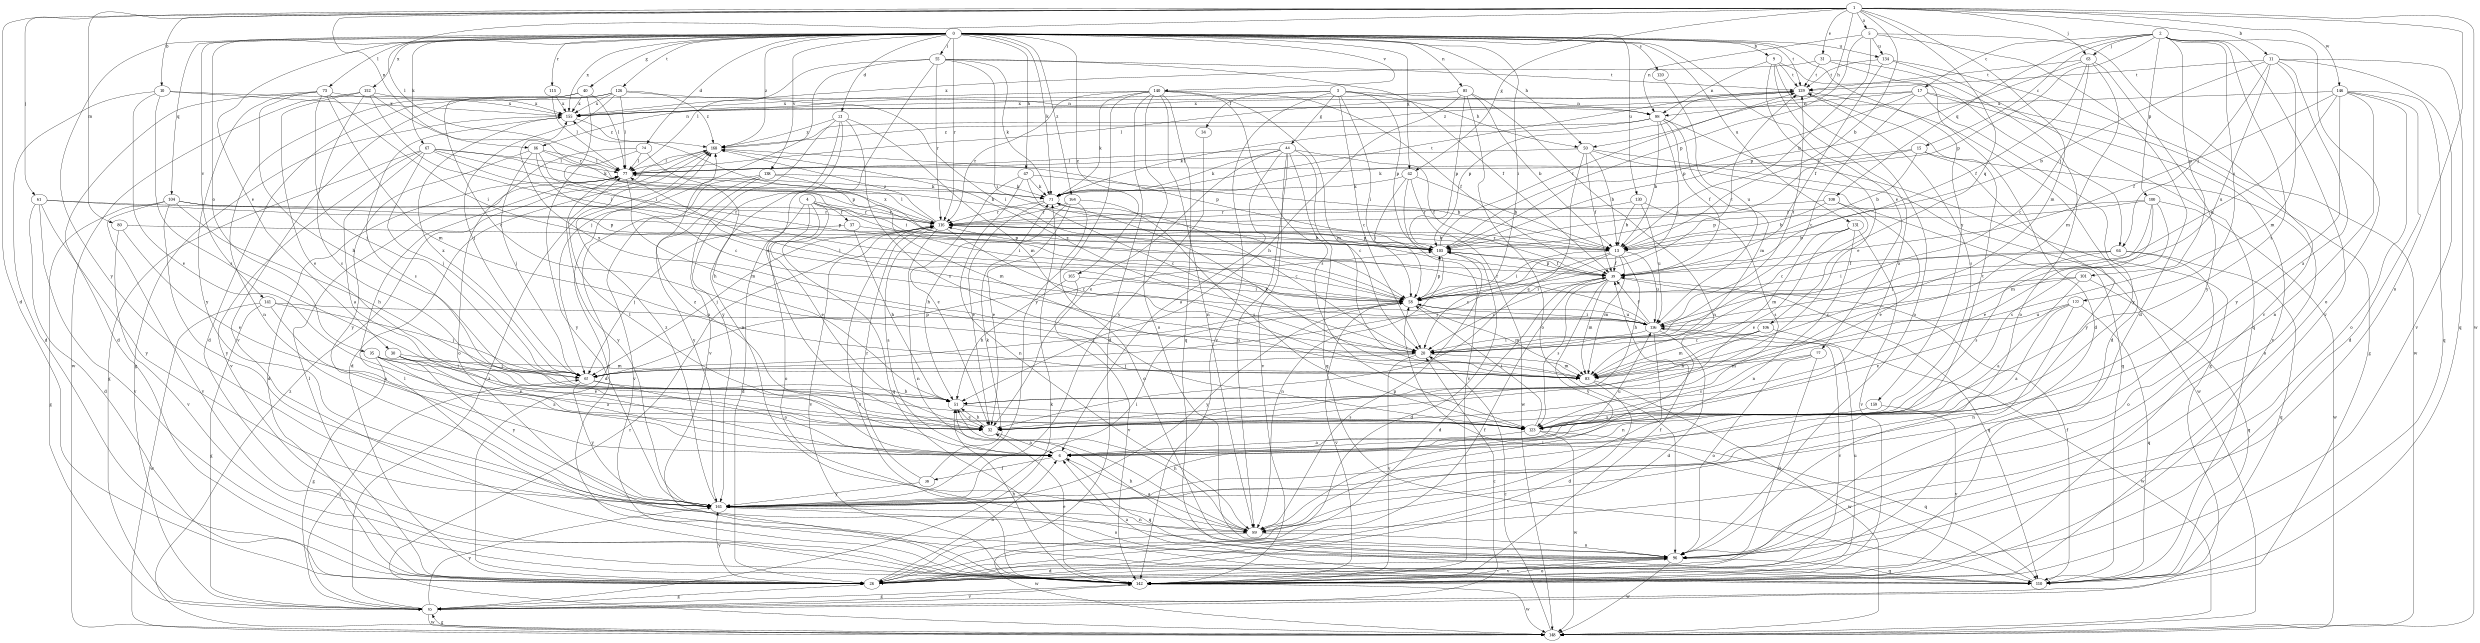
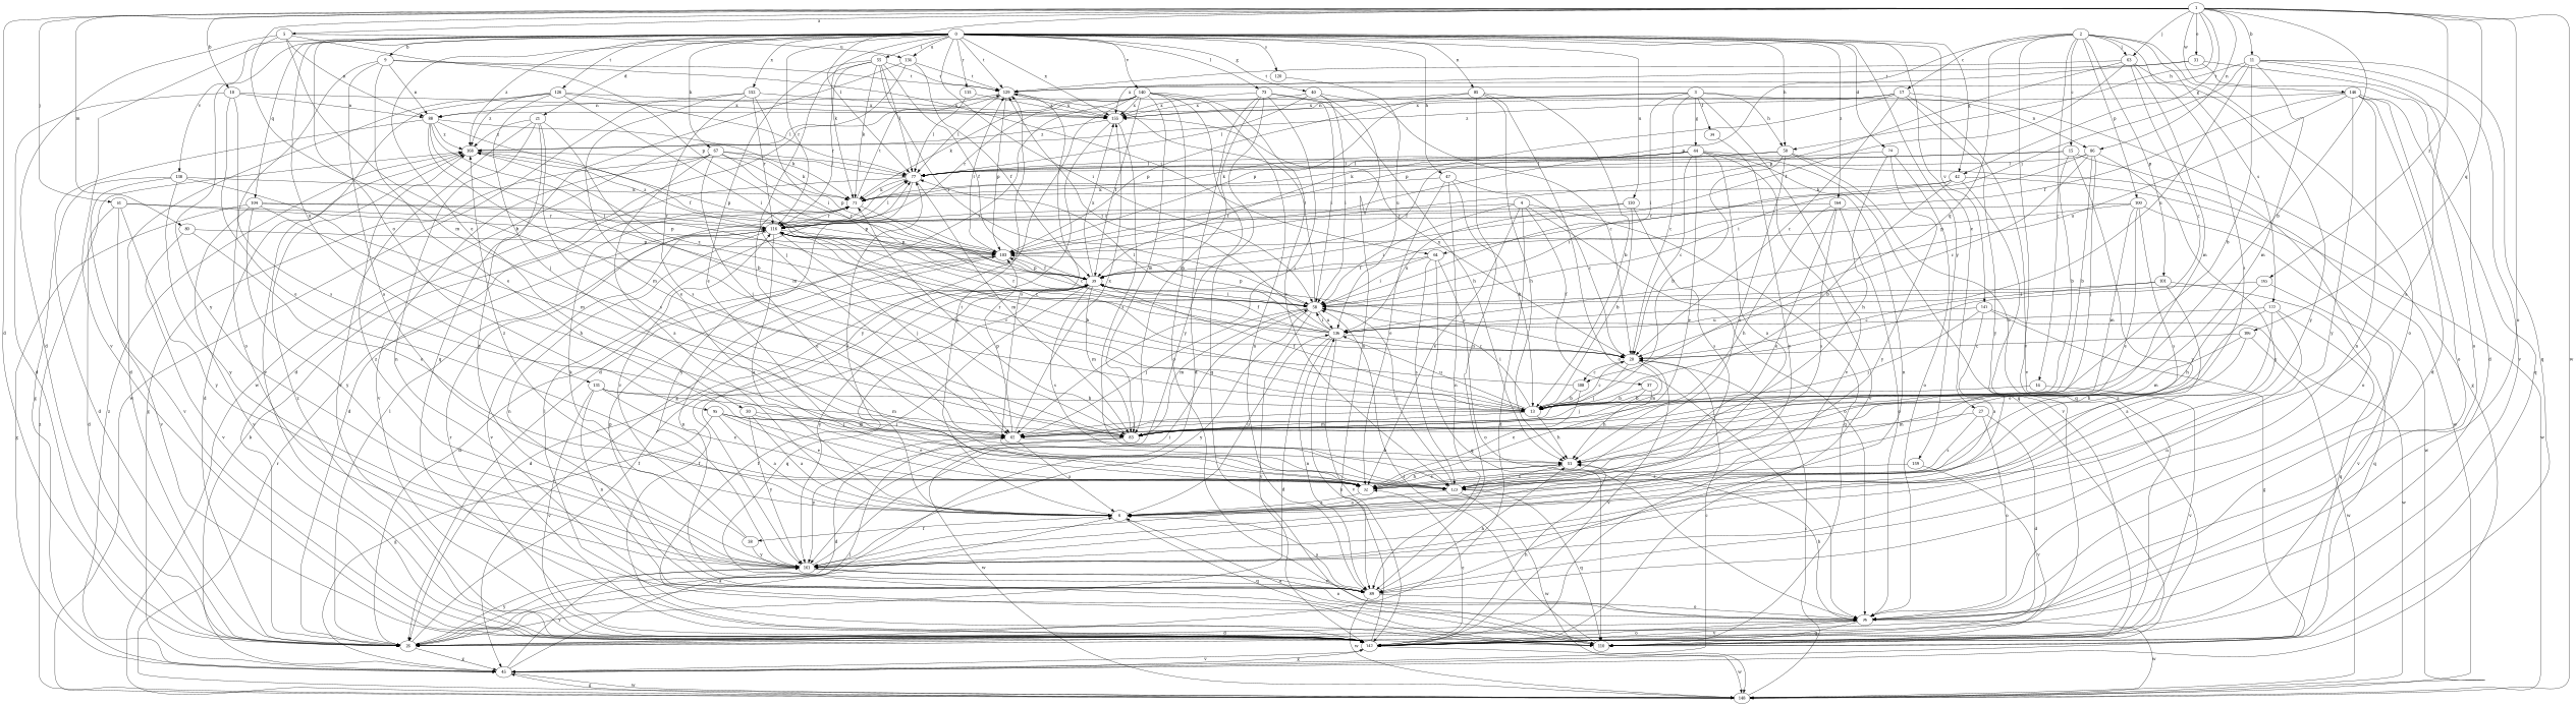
  strict digraph {
    fontname="Noto Serif"
    node [fontname="Noto Serif"]
    edge [fontname="Noto Serif"]
    0
    9
    21
    24
    27
    30
    40
    42
    47
    50
    55
    58
    67
    71
    73
    85
    95
    104
    115
    116
    120
    126
    129
    130
    131
    134
    138
    140
    141
    152
    155
    159
    161
    164
    165
    168
    96
    88
    32
    6
    64
    83
    123
    142
    89
    77
    51
    26
    65
    20
    13
    148
    110
    39
    103
    136
    45
    1
    5
    10
    11
    31
    61
    63
    80
    86
    106
    146
    2
+   14
    15
    17
    100
    101
    108
    122
    3
    34
    44
    4
    37
    38
    0 -> 9 [label=b]
    0 -> 21 [label=d]
    0 -> 24 [label=d]
    0 -> 27 [label=e]
    0 -> 30 [label=e]
    0 -> 40 [label=g]
    0 -> 42 [label=g]
    0 -> 47 [label=h]
    0 -> 50 [label=h]
    0 -> 55 [label=i]
    0 -> 58 [label=i]
    0 -> 67 [label=k]
    0 -> 71 [label=k]
    0 -> 73 [label=l]
    0 -> 85 [label=n]
    0 -> 95 [label=o]
    0 -> 104 [label=q]
    0 -> 115 [label=r]
    0 -> 116 [label=r]
    0 -> 120 [label=s]
    0 -> 126 [label=t]
    0 -> 129 [label=t]
    0 -> 130 [label=u]
    0 -> 131 [label=u]
    0 -> 134 [label=u]
    0 -> 138 [label=v]
    0 -> 140 [label=v]
    0 -> 141 [label=v]
    0 -> 152 [label=x]
    0 -> 155 [label=x]
    0 -> 159 [label=y]
    0 -> 161 [label=y]
    0 -> 164 [label=z]
-   0 -> 165 [label=z]
+   1 -> 165 [label=z]
    0 -> 168 [label=z]
    9 -> 129 [label=t]
    9 -> 96 [label=o]
    9 -> 88 [label=n]
    9 -> 32 [label=e]
    9 -> 6 [label=a]
    9 -> 64 [label=j]
    21 -> 161 [label=y]
    21 -> 168 [label=z]
    21 -> 83 [label=m]
    21 -> 123 [label=s]
    21 -> 142 [label=v]
    21 -> 89 [label=n]
    24 -> 161 [label=y]
    24 -> 96 [label=o]
    24 -> 77 [label=l]
    24 -> 51 [label=h]
    27 -> 96 [label=o]
    27 -> 83 [label=m]
    27 -> 123 [label=s]
    27 -> 26 [label=d]
    30 -> 161 [label=y]
    30 -> 32 [label=e]
    30 -> 6 [label=a]
    30 -> 65 [label=j]
    40 -> 58 [label=i]
    40 -> 155 [label=x]
    40 -> 89 [label=n]
    40 -> 77 [label=l]
    40 -> 20 [label=c]
    42 -> 58 [label=i]
    42 -> 71 [label=k]
    42 -> 142 [label=v]
    42 -> 13 [label=b]
    42 -> 148 [label=w]
    47 -> 71 [label=k]
    47 -> 32 [label=e]
    47 -> 89 [label=n]
    47 -> 20 [label=c]
    47 -> 13 [label=b]
    50 -> 32 [label=e]
    50 -> 77 [label=l]
    50 -> 13 [label=b]
    50 -> 148 [label=w]
    50 -> 110 [label=q]
    50 -> 39 [label=f]
    55 -> 58 [label=i]
    55 -> 71 [label=k]
    55 -> 116 [label=r]
    55 -> 129 [label=t]
    55 -> 32 [label=e]
    55 -> 77 [label=l]
    55 -> 65 [label=j]
    55 -> 39 [label=f]
    58 -> 129 [label=t]
    58 -> 161 [label=y]
    58 -> 83 [label=m]
    58 -> 142 [label=v]
    58 -> 65 [label=j]
    58 -> 103 [label=p]
    58 -> 136 [label=u]
    67 -> 71 [label=k]
    67 -> 6 [label=a]
    67 -> 142 [label=v]
    67 -> 77 [label=l]
    67 -> 65 [label=j]
    67 -> 39 [label=r]
    67 -> 103 [label=p]
    67 -> 45 [label=g]
    71 -> 116 [label=r]
    71 -> 129 [label=t]
    71 -> 32 [label=e]
    71 -> 20 [label=c]
    73 -> 58 [label=i]
    73 -> 155 [label=x]
    73 -> 161 [label=y]
    73 -> 83 [label=m]
    73 -> 51 [label=h]
    73 -> 26 [label=d]
    73 -> 65 [label=j]
    85 -> 155 [label=x]
    85 -> 96 [label=o]
    85 -> 89 [label=n]
    85 -> 51 [label=h]
    85 -> 13 [label=b]
    85 -> 103 [label=p]
    95 -> 32 [label=e]
    95 -> 6 [label=a]
    95 -> 83 [label=m]
    95 -> 65 [label=j]
    95 -> 45 [label=g]
    104 -> 116 [label=r]
    104 -> 161 [label=y]
    104 -> 142 [label=v]
    104 -> 51 [label=h]
    104 -> 103 [label=p]
    104 -> 45 [label=g]
    115 -> 155 [label=x]
    115 -> 77 [label=l]
    116 -> 168 [label=z]
    116 -> 6 [label=a]
    116 -> 142 [label=v]
    116 -> 89 [label=n]
    116 -> 77 [label=l]
    116 -> 65 [label=j]
    116 -> 20 [label=c]
    116 -> 13 [label=b]
    116 -> 103 [label=p]
    120 -> 136 [label=u]
    126 -> 58 [label=i]
    126 -> 155 [label=x]
    126 -> 168 [label=z]
    126 -> 142 [label=v]
    126 -> 77 [label=l]
    126 -> 26 [label=d]
    126 -> 65 [label=j]
    129 -> 155 [label=x]
    129 -> 123 [label=s]
    129 -> 77 [label=l]
    129 -> 26 [label=d]
    129 -> 103 [label=p]
    130 -> 116 [label=r]
    130 -> 123 [label=s]
    130 -> 13 [label=b]
    130 -> 136 [label=u]
    131 -> 32 [label=e]
    131 -> 83 [label=m]
    131 -> 142 [label=v]
    131 -> 89 [label=n]
    131 -> 13 [label=b]
    134 -> 129 [label=t]
    134 -> 148 [label=w]
    134 -> 110 [label=q]
    134 -> 39 [label=f]
    138 -> 71 [label=k]
    138 -> 161 [label=y]
    138 -> 83 [label=m]
    138 -> 142 [label=v]
    138 -> 26 [label=d]
    140 -> 71 [label=k]
    140 -> 116 [label=r]
    140 -> 155 [label=x]
    140 -> 161 [label=y]
    140 -> 96 [label=o]
    140 -> 83 [label=m]
    140 -> 123 [label=s]
    140 -> 89 [label=n]
    140 -> 26 [label=d]
    140 -> 110 [label=q]
    140 -> 39 [label=f]
    141 -> 6 [label=a]
    141 -> 65 [label=j]
    141 -> 148 [label=w]
    141 -> 136 [label=u]
    141 -> 45 [label=g]
    152 -> 58 [label=i]
    152 -> 116 [label=r]
    152 -> 155 [label=x]
    152 -> 32 [label=e]
    152 -> 123 [label=s]
    152 -> 148 [label=w]
    155 -> 168 [label=z]
    155 -> 123 [label=s]
    155 -> 45 [label=g]
    159 -> 123 [label=s]
    159 -> 142 [label=v]
    161 -> 58 [label=i]
    161 -> 168 [label=z]
    161 -> 96 [label=o]
    161 -> 89 [label=n]
    164 -> 116 [label=r]
    164 -> 96 [label=o]
    164 -> 32 [label=e]
    164 -> 123 [label=s]
    164 -> 51 [label=h]
    165 -> 58 [label=i]
    165 -> 142 [label=v]
    165 -> 51 [label=h]
    168 -> 77 [label=l]
    168 -> 26 [label=d]
    168 -> 103 [label=p]
    96 -> 142 [label=v]
    96 -> 51 [label=h]
    96 -> 26 [label=d]
    96 -> 148 [label=w]
    96 -> 110 [label=q]
    88 -> 58 [label=i]
    88 -> 71 [label=k]
    88 -> 168 [label=z]
    88 -> 83 [label=m]
    88 -> 13 [label=b]
    88 -> 39 [label=f]
    88 -> 45 [label=g]
    32 -> 6 [label=a]
    32 -> 51 [label=h]
    6 -> 129 [label=t]
    6 -> 168 [label=z]
    6 -> 77 [label=l]
    6 -> 110 [label=q]
    6 -> 136 [label=u]
    6 -> 38 [label=f]
    64 -> 58 [label=i]
    64 -> 96 [label=o]
    64 -> 123 [label=s]
    64 -> 110 [label=q]
    64 -> 39 [label=f]
    83 -> 71 [label=k]
    83 -> 26 [label=d]
    83 -> 148 [label=w]
    123 -> 58 [label=i]
    123 -> 6 [label=a]
    123 -> 148 [label=w]
    123 -> 110 [label=q]
    142 -> 116 [label=r]
    142 -> 168 [label=z]
    142 -> 96 [label=o]
    142 -> 32 [label=e]
    142 -> 51 [label=h]
    142 -> 148 [label=w]
    142 -> 39 [label=f]
    142 -> 136 [label=u]
    142 -> 45 [label=g]
    89 -> 96 [label=o]
    89 -> 6 [label=a]
    89 -> 51 [label=h]
    89 -> 148 [label=w]
    89 -> 103 [label=p]
    77 -> 71 [label=k]
    77 -> 161 [label=y]
    77 -> 83 [label=m]
    77 -> 26 [label=d]
    51 -> 32 [label=e]
    51 -> 123 [label=s]
    26 -> 161 [label=y]
    26 -> 6 [label=a]
    26 -> 77 [label=l]
    26 -> 39 [label=f]
    26 -> 45 [label=g]
    65 -> 155 [label=x]
    65 -> 161 [label=y]
    65 -> 6 [label=a]
    65 -> 51 [label=h]
    65 -> 103 [label=p]
    20 -> 155 [label=x]
    20 -> 83 [label=m]
    20 -> 142 [label=v]
    20 -> 65 [label=j]
    13 -> 58 [label=i]
    13 -> 116 [label=r]
    13 -> 83 [label=m]
    13 -> 51 [label=h]
    13 -> 65 [label=j]
    13 -> 20 [label=c]
    13 -> 39 [label=f]
    13 -> 136 [label=u]
    148 -> 116 [label=r]
    148 -> 168 [label=z]
    148 -> 20 [label=c]
    148 -> 45 [label=g]
    110 -> 58 [label=i]
    110 -> 6 [label=a]
    110 -> 77 [label=l]
    110 -> 39 [label=f]
    39 -> 58 [label=i]
    39 -> 155 [label=x]
    39 -> 161 [label=y]
    39 -> 83 [label=m]
    39 -> 123 [label=s]
    39 -> 26 [label=d]
    39 -> 20 [label=c]
    39 -> 110 [label=q]
    39 -> 103 [label=p]
    103 -> 129 [label=t]
    103 -> 89 [label=n]
    103 -> 26 [label=d]
    103 -> 39 [label=f]
    136 -> 58 [label=i]
    136 -> 116 [label=r]
    136 -> 129 [label=t]
    136 -> 168 [label=z]
    136 -> 142 [label=v]
    136 -> 89 [label=n]
    136 -> 77 [label=l]
    136 -> 26 [label=d]
-   136 -> 20 [label=i]
+   136 -> 20 [label=c]
    136 -> 39 [label=f]
    45 -> 71 [label=k]
    45 -> 161 [label=y]
    45 -> 168 [label=z]
    45 -> 142 [label=v]
    45 -> 65 [label=j]
    45 -> 20 [label=c]
    45 -> 148 [label=w]
    1 -> 42 [label=g]
    1 -> 50 [label=h]
    1 -> 96 [label=o]
    1 -> 83 [label=m]
    1 -> 77 [label=l]
    1 -> 26 [label=d]
    1 -> 13 [label=b]
    1 -> 148 [label=w]
    1 -> 5 [label=a]
    1 -> 10 [label=b]
    1 -> 11 [label=b]
    1 -> 31 [label=e]
    1 -> 61 [label=j]
    1 -> 63 [label=j]
    1 -> 80 [label=m]
    1 -> 86 [label=n]
    1 -> 106 [label=q]
    1 -> 146 [label=w]
    5 -> 134 [label=u]
    5 -> 88 [label=n]
    5 -> 142 [label=v]
    5 -> 26 [label=d]
    5 -> 13 [label=b]
    5 -> 103 [label=p]
    10 -> 155 [label=x]
    10 -> 88 [label=n]
    10 -> 32 [label=e]
    10 -> 123 [label=s]
    10 -> 26 [label=d]
    11 -> 129 [label=t]
    11 -> 6 [label=a]
    11 -> 64 [label=j]
    11 -> 83 [label=m]
    11 -> 142 [label=v]
    11 -> 13 [label=b]
    11 -> 110 [label=q]
    11 -> 136 [label=u]
    31 -> 129 [label=t]
    31 -> 155 [label=x]
    31 -> 96 [label=o]
    31 -> 26 [label=d]
    61 -> 116 [label=r]
    61 -> 161 [label=y]
    61 -> 142 [label=v]
    61 -> 26 [label=d]
    61 -> 103 [label=p]
    63 -> 129 [label=t]
    63 -> 161 [label=y]
    63 -> 83 [label=m]
    63 -> 20 [label=c]
    63 -> 39 [label=f]
    63 -> 103 [label=p]
    80 -> 32 [label=e]
    80 -> 142 [label=v]
    80 -> 103 [label=p]
    86 -> 58 [label=i]
    86 -> 161 [label=y]
    86 -> 77 [label=l]
    86 -> 65 [label=j]
    86 -> 20 [label=c]
    86 -> 13 [label=b]
    106 -> 83 [label=m]
    106 -> 51 [label=h]
    106 -> 20 [label=c]
    106 -> 148 [label=w]
    146 -> 155 [label=x]
    146 -> 161 [label=y]
    146 -> 96 [label=o]
    146 -> 89 [label=n]
    146 -> 26 [label=d]
    146 -> 110 [label=q]
    146 -> 39 [label=f]
    146 -> 136 [label=u]
    2 -> 96 [label=o]
    2 -> 123 [label=s]
    2 -> 142 [label=v]
    2 -> 103 [label=p]
    2 -> 63 [label=j]
+   2 -> 14 [label=c]
    2 -> 15 [label=c]
    2 -> 17 [label=c]
    2 -> 100 [label=p]
    2 -> 101 [label=p]
    2 -> 108 [label=q]
    2 -> 122 [label=s]
+   14 -> 142 [label=v]
+   14 -> 13 [label=b]
    15 -> 71 [label=k]
    15 -> 161 [label=y]
    15 -> 96 [label=o]
    15 -> 77 [label=l]
    15 -> 13 [label=b]
    17 -> 161 [label=y]
    17 -> 168 [label=z]
    17 -> 88 [label=n]
    17 -> 142 [label=v]
    17 -> 20 [label=c]
    17 -> 103 [label=p]
    17 -> 45 [label=g]
    100 -> 116 [label=r]
    100 -> 32 [label=e]
    100 -> 83 [label=m]
    100 -> 123 [label=s]
    100 -> 148 [label=w]
    100 -> 103 [label=p]
    101 -> 58 [label=i]
    101 -> 6 [label=a]
    101 -> 20 [label=c]
    101 -> 110 [label=q]
    108 -> 116 [label=r]
    108 -> 32 [label=e]
-   108 -> 20 [label=c]
+   20 -> 108 [label=c]
    108 -> 13 [label=b]
    122 -> 32 [label=e]
    122 -> 6 [label=a]
    122 -> 89 [label=n]
    122 -> 110 [label=q]
    122 -> 136 [label=u]
    3 -> 50 [label=h]
    3 -> 58 [label=i]
    3 -> 88 [label=n]
    3 -> 142 [label=v]
    3 -> 20 [label=c]
    3 -> 103 [label=p]
    3 -> 86 [label=n]
    3 -> 34 [label=f]
    3 -> 44 [label=g]
    34 -> 161 [label=y]
    44 -> 71 [label=k]
    44 -> 32 [label=e]
    44 -> 6 [label=a]
    44 -> 142 [label=v]
    44 -> 89 [label=n]
    44 -> 77 [label=l]
    44 -> 20 [label=c]
    44 -> 110 [label=q]
    44 -> 39 [label=f]
    4 -> 58 [label=i]
    4 -> 116 [label=r]
    4 -> 96 [label=o]
    4 -> 32 [label=e]
    4 -> 26 [label=d]
    4 -> 110 [label=q]
    4 -> 37 [label=f]
    37 -> 51 [label=h]
    37 -> 65 [label=j]
    37 -> 13 [label=b]
    38 -> 71 [label=k]
    38 -> 116 [label=r]
    38 -> 161 [label=y]
  }
